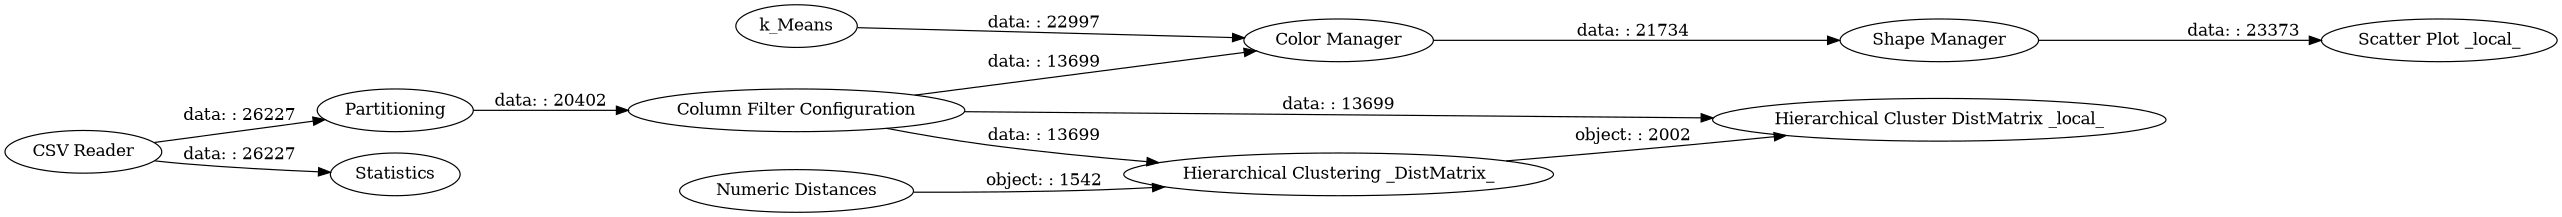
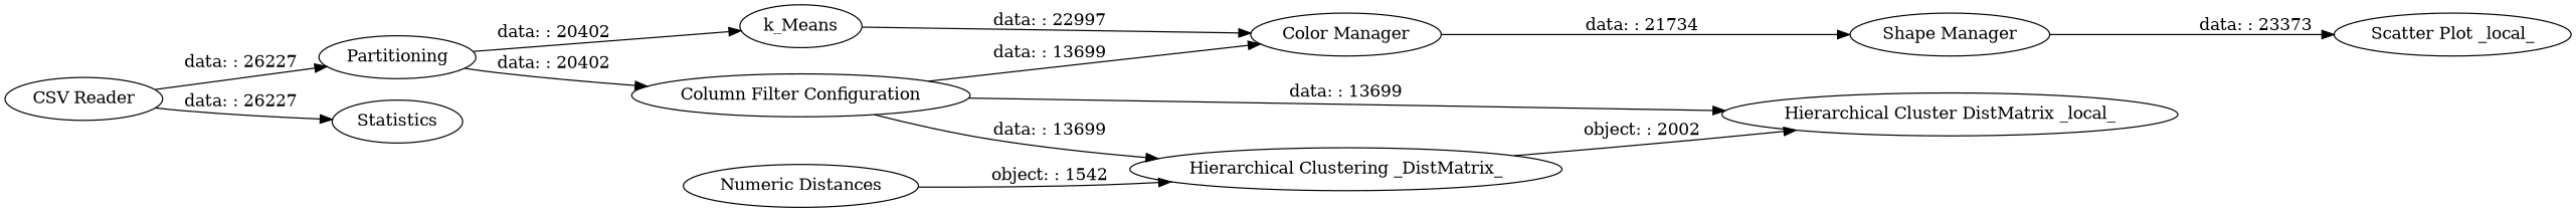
  digraph {
    rankdir=LR
    n1 [label="Hierarchical Clustering _DistMatrix_"]
    n2 [label="Hierarchical Cluster DistMatrix _local_"]
    n3 [label="Shape Manager"]
    n4 [label="Scatter Plot _local_"]
    n5 [label="Numeric Distances"]
    n6 [label=Partitioning]
    n7 [label=k_Means]
    n8 [label="Column Filter Configuration"]
    n9 [label="Color Manager"]
    n10 [label=Statistics]
    n11 [label="CSV Reader"]
    n1 -> n2 [label="object: : 2002"]
    n3 -> n4 [label="data: : 23373"]
    n5 -> n1 [label="object: : 1542"]
+   n6 -> n7 [label="data: : 20402"]
    n6 -> n8 [label="data: : 20402"]
    n7 -> n9 [label="data: : 22997"]
    n8 -> n1 [label="data: : 13699"]
    n8 -> n2 [label="data: : 13699"]
    n8 -> n9 [label="data: : 13699"]
    n9 -> n3 [label="data: : 21734"]
    n11 -> n6 [label="data: : 26227"]
    n11 -> n10 [label="data: : 26227"]
  }
